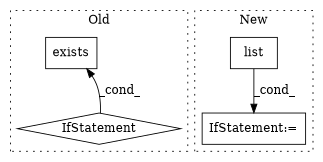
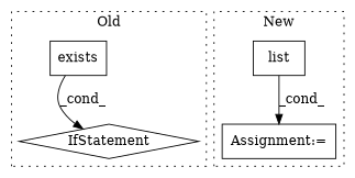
  digraph {
    node [a=32 shape=box]
    n1 [l="7,1" label=exists s="446,457"]
    n2 [a=25 l="4,2" label=IfStatement s="433,458" shape=diamond]
    n3 [l="5,1" label=list s="312,338"]
-   n4 [a=7 l=1 label="IfStatement:=" s=311]
+   n4 [a=7 l=1 label="Assignment:=" s=311]
    subgraph cluster_1 {
      label=Old
      style=dotted
      n1
      n2
    }
    subgraph cluster_2 {
      label=New
      style=dotted
      n3
      n4
    }
-   n2 -> n1 [label=_cond_]
+   n1 -> n2 [label=_cond_]
    n3 -> n4 [label=_cond_]
  }
